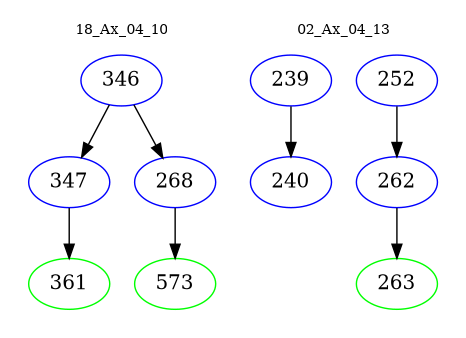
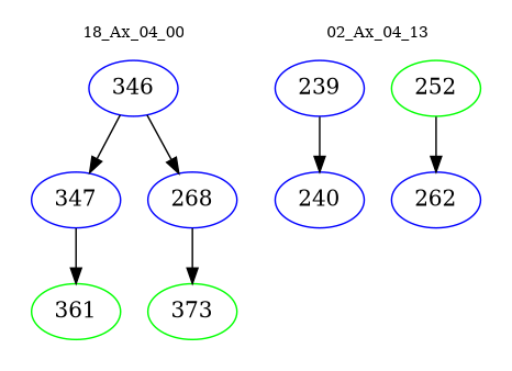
  digraph {
    node [color=blue]
    edge [color=black]
    n1 [label=346]
    n2 [label=347]
    n3 [label=268]
    n4 [color=green label=361]
-   n5 [color=green label=573]
-   n6 [label=252]
+   n5 [color=green label=373]
+   n6 [color=green label=252]
    n7 [label=239]
    n8 [label=262]
    n9 [label=240]
-   n10 [color=green label=263]
    subgraph cluster_1 {
      color=white
      fontsize=10
-     label="18_Ax_04_10"
+     label="18_Ax_04_00"
      n1
      n2
      n3
      n4
      n5
    }
    subgraph cluster_2 {
      color=white
      fontsize=10
      label="02_Ax_04_13"
      n6
      n7
      n8
      n9
-     n10
    }
    n1 -> n2
    n1 -> n3
    n2 -> n4
    n3 -> n5
    n6 -> n8
    n7 -> n9
-   n8 -> n10
  }
